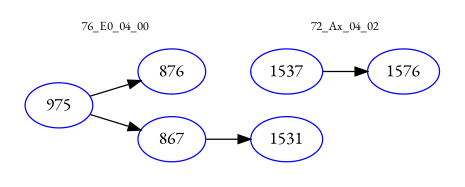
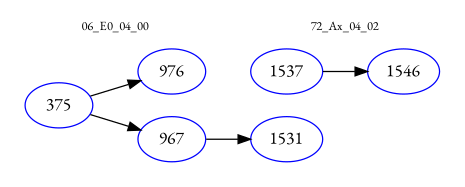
  digraph {
    fontname="EB Garamond"
    rankdir=LR
    node [color=blue fontname="EB Garamond"]
    edge [color=black fontname="EB Garamond"]
    n1 [label=1537]
    n2 [label=1531]
-   n3 [label=1576]
-   n4 [label=975]
-   n5 [label=867]
-   n6 [label=876]
+   n3 [label=1546]
+   n4 [label=375]
+   n5 [label=967]
+   n6 [label=976]
    subgraph cluster_1 {
      color=white
      fontsize=10
      label="72_Ax_04_02"
      n1
      n2
      n3
    }
    subgraph cluster_2 {
      color=white
      fontsize=10
-     label="76_E0_04_00"
+     label="06_E0_04_00"
      n4
      n5
      n6
    }
    n1 -> n3
    n4 -> n5
    n4 -> n6
    n5 -> n2
  }
